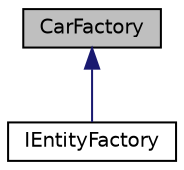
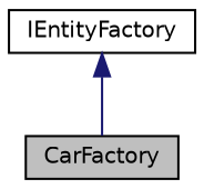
  digraph {
    node [color=black fontname=Helvetica fontsize=10 shape=record style=filled]
    n1 [fillcolor=grey75 fontcolor=black height=0.2 label=CarFactory width=0.4]
    n2 [fillcolor=white height=0.2 label=IEntityFactory width=0.4]
-   n1 -> n2 [color=midnightblue dir=back fontname=Helvetica fontsize=10 labelfontname=Helvetica labelfontsize=10 style=solid]
+   n2 -> n1 [color=midnightblue dir=back fontname=Helvetica fontsize=10 labelfontname=Helvetica labelfontsize=10 style=solid]
  }
